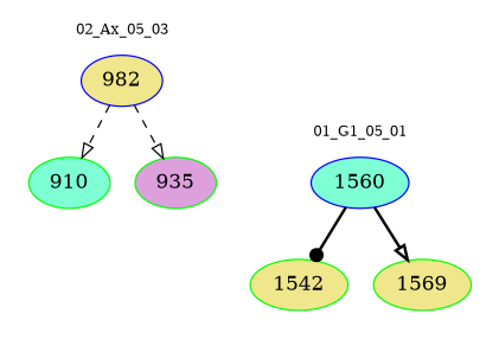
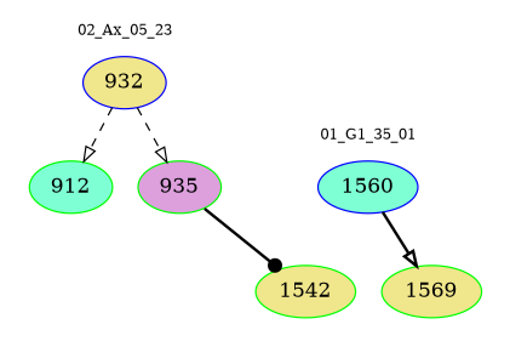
  digraph {
    node [color=green fillcolor=khaki style=filled]
    edge [arrowhead=onormal color=black style=dashed]
-   n1 [color=blue label=982]
-   n2 [fillcolor=aquamarine label=910]
+   n1 [color=blue label=932]
+   n2 [fillcolor=aquamarine label=912]
    n3 [fillcolor=plum label=935]
    n4 [color=blue fillcolor=aquamarine label=1560]
    n5 [label=1542]
    n6 [label=1569]
    subgraph cluster_1 {
      color=white
      fontsize=10
-     label="02_Ax_05_03"
+     label="02_Ax_05_23"
      n1
      n2
      n3
    }
    subgraph cluster_2 {
      color=white
      fontsize=10
-     label="01_G1_05_01"
+     label="01_G1_35_01"
      n4
      n5
      n6
    }
    n1 -> n2
    n1 -> n3
-   n4 -> n5 [arrowhead=dot style=bold]
+   n3 -> n5 [arrowhead=dot style=bold]
    n4 -> n6 [style=bold]
  }
